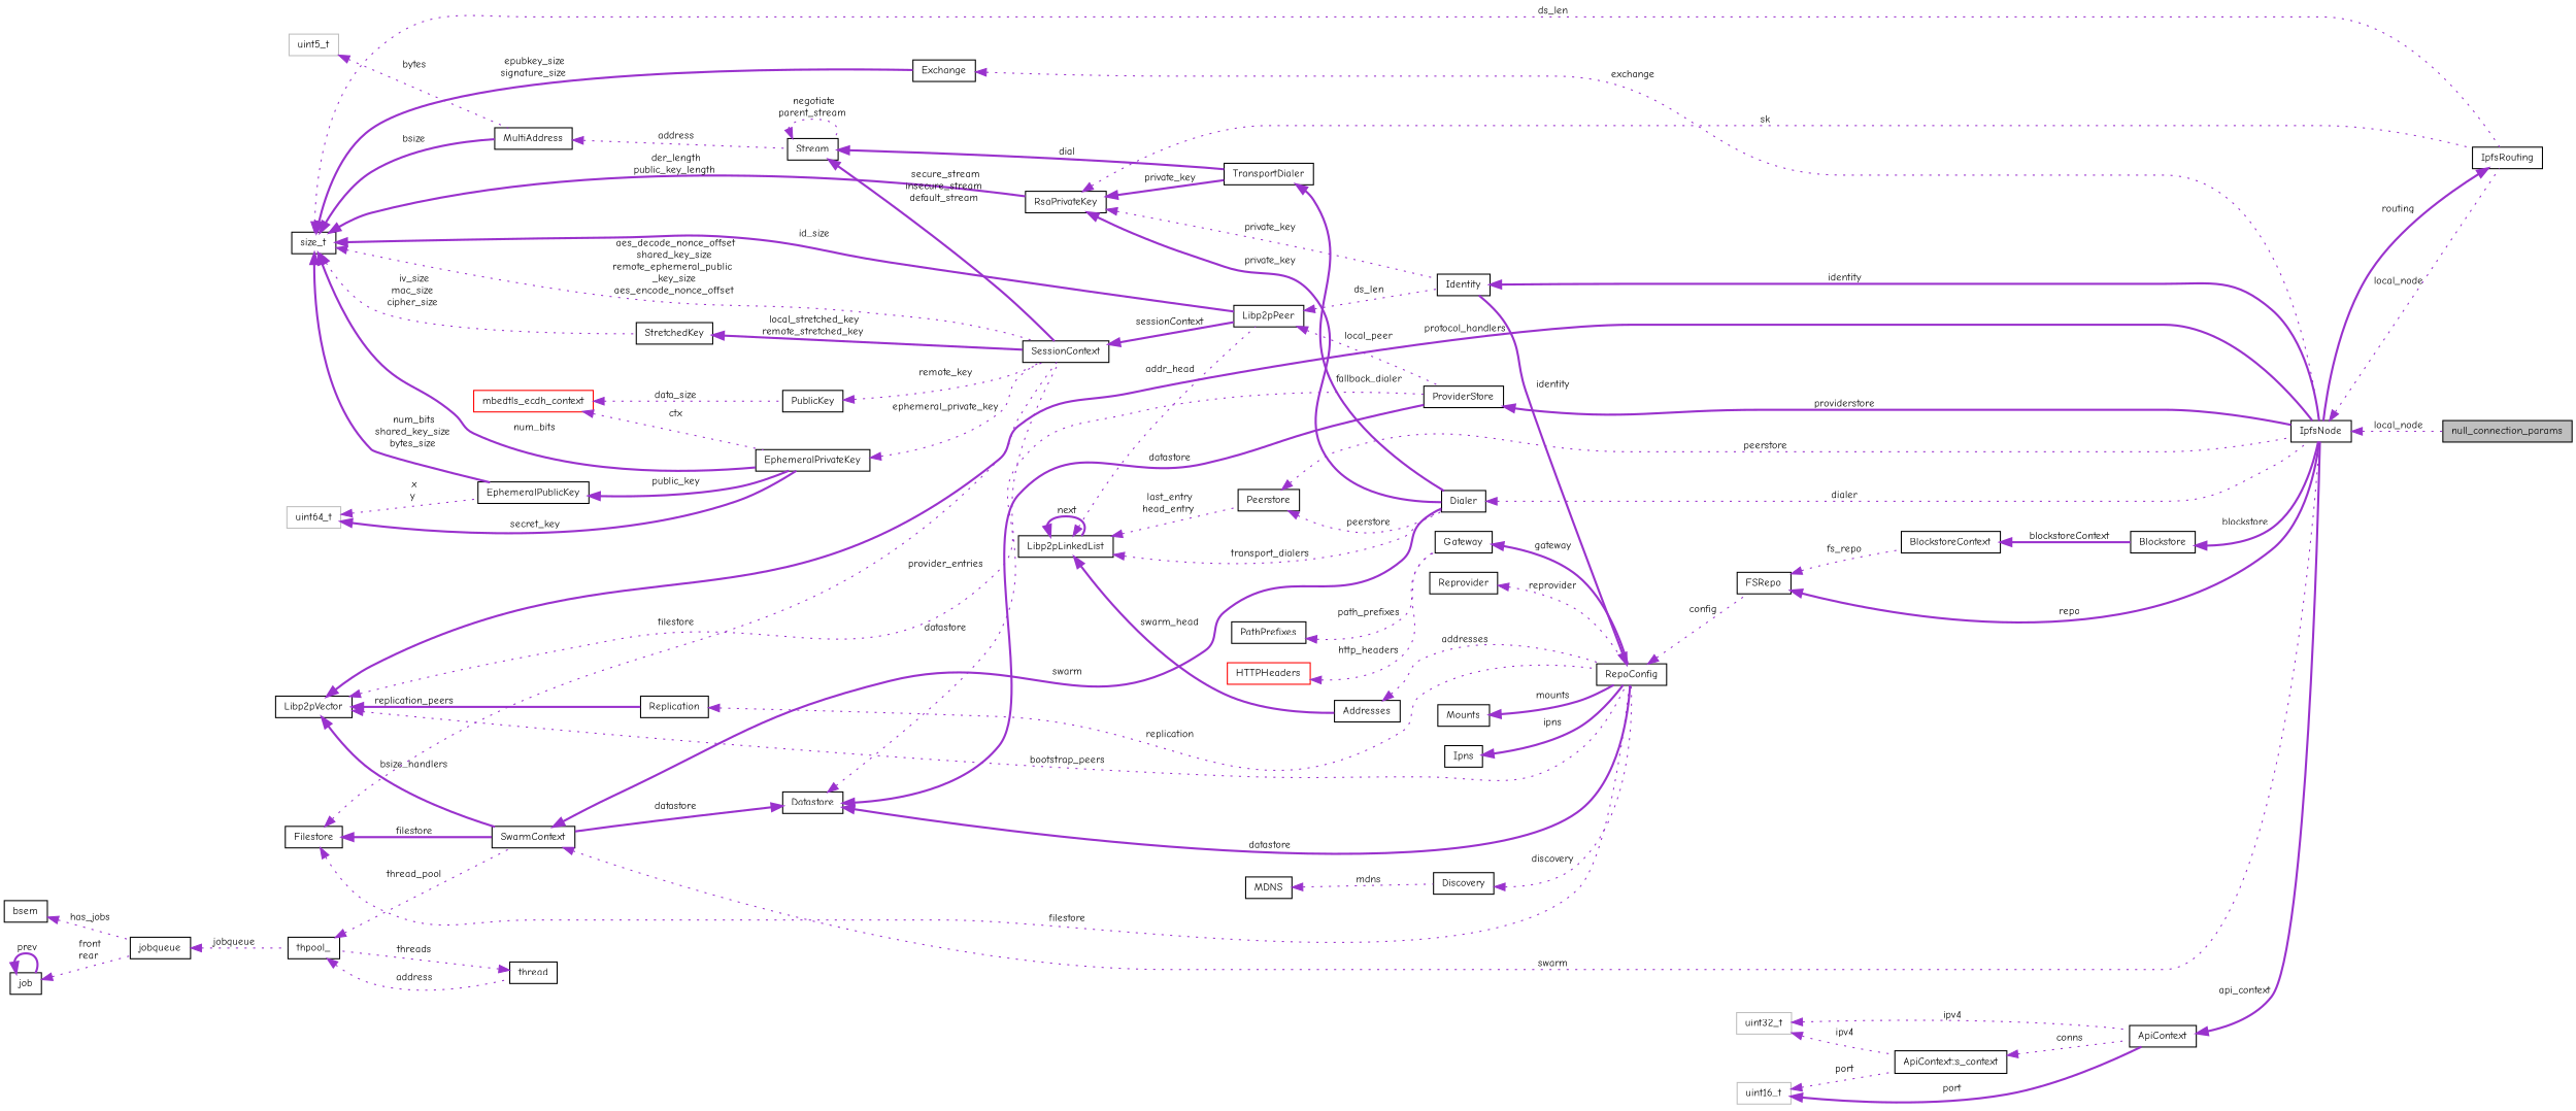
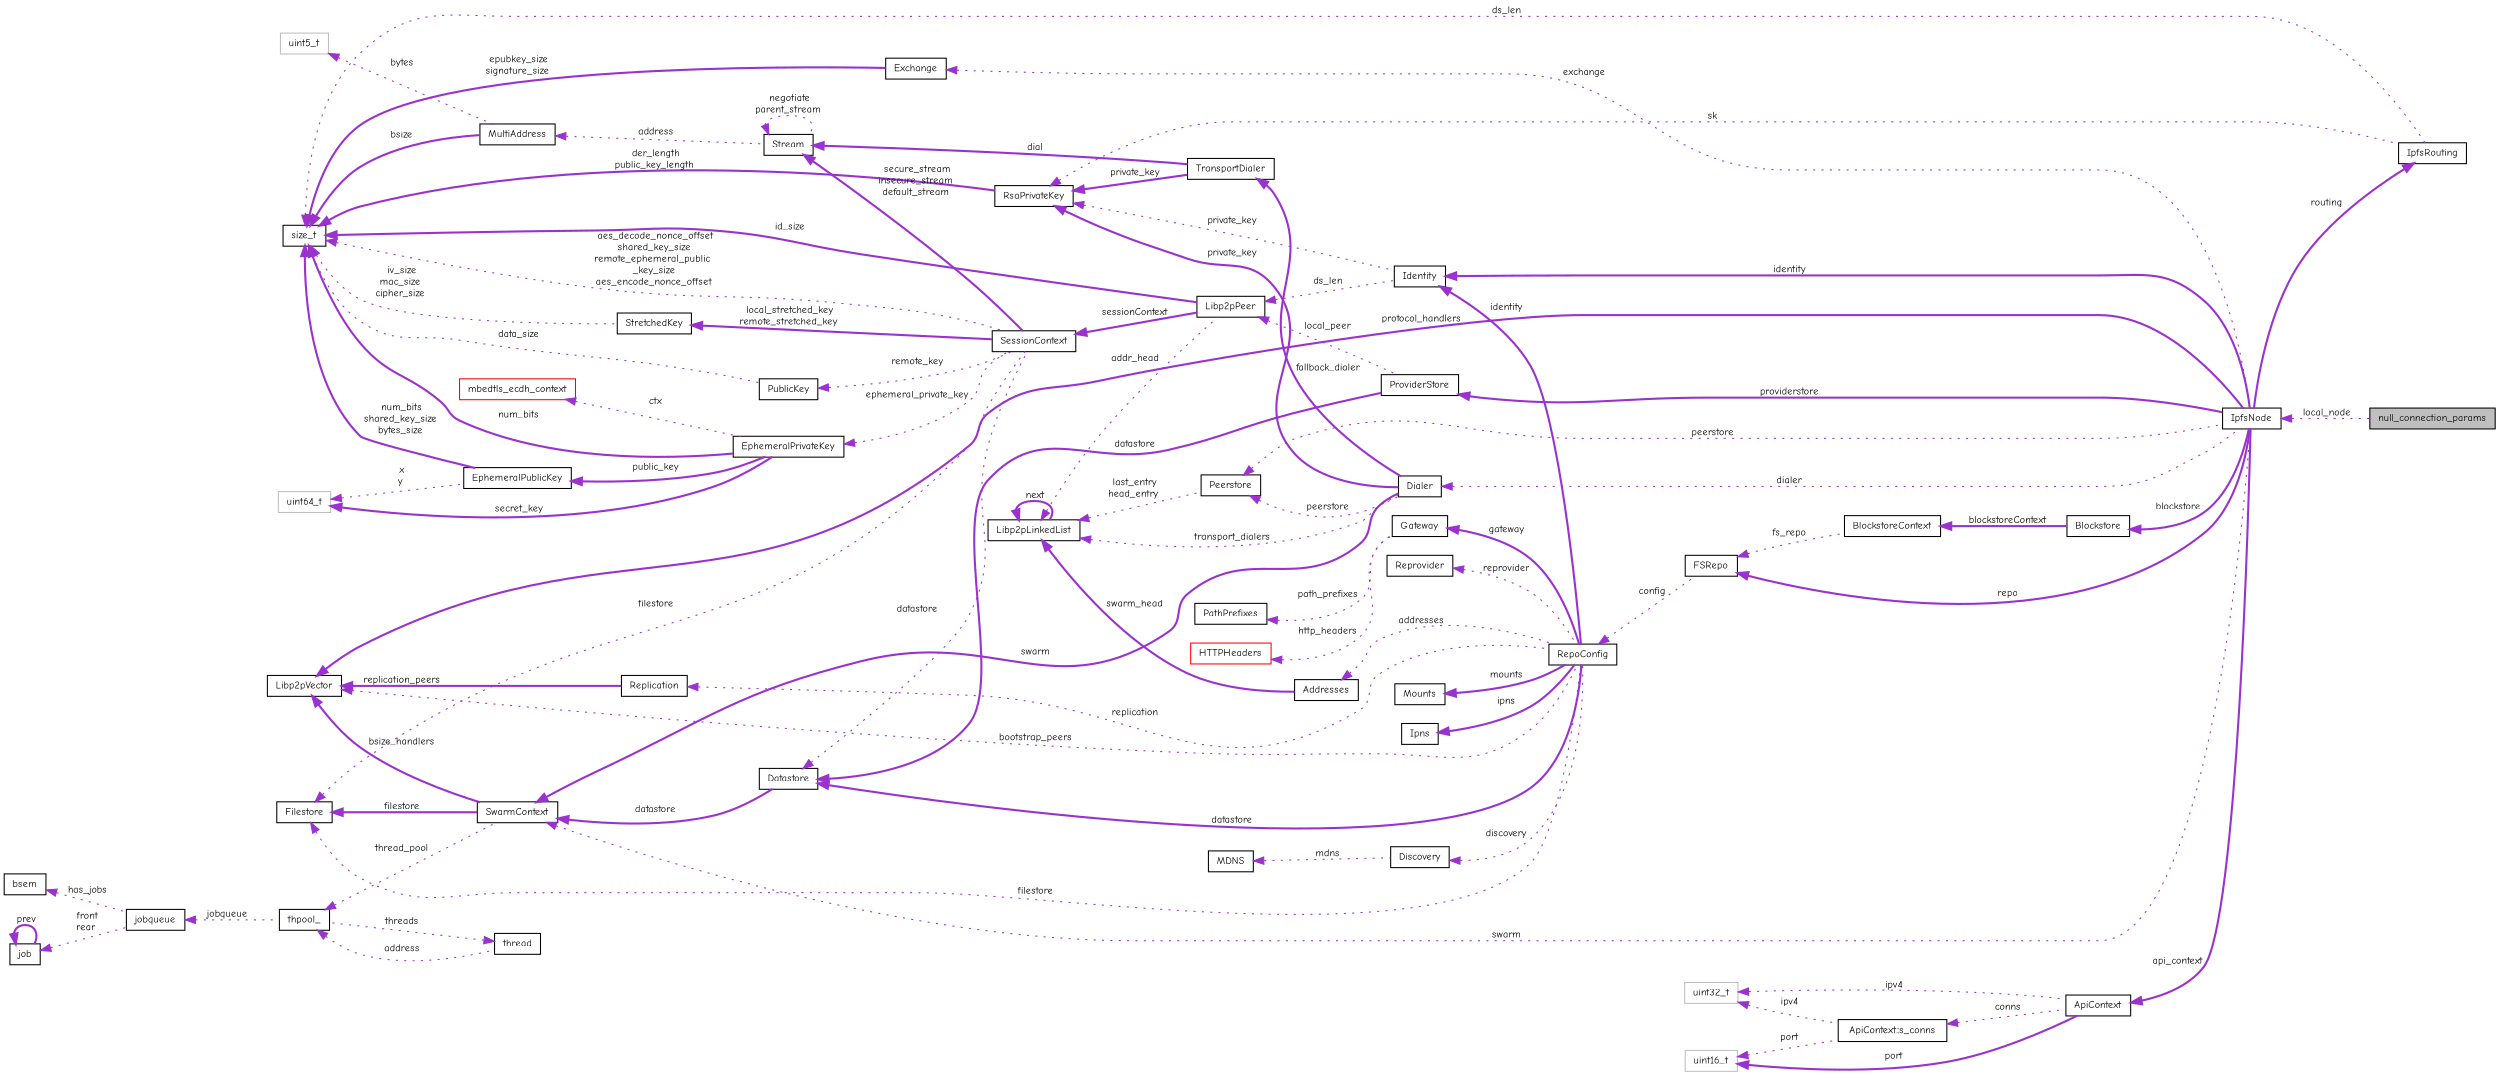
  digraph {
    fontname="Comic Neue"
    rankdir=LR
    node [color=black fillcolor=white fontname="Comic Neue" fontsize=10 shape=record style=filled]
    edge [color=darkorchid3 dir=back fontname="Comic Neue" fontsize=10 labelfontname=Helvetica labelfontsize=10 style=dotted]
    n1 [fillcolor=grey75 fontcolor=black height=0.2 label=null_connection_params width=0.4]
    n2 [height=0.2 label=IpfsNode width=0.4]
    n3 [height=0.2 label=IpfsRouting width=0.4]
    n4 [height=0.2 label=Libp2pVector width=0.4]
    n5 [height=0.2 label=ProviderStore width=0.4]
    n6 [height=0.2 label=SwarmContext width=0.4]
    n7 [height=0.2 label=RepoConfig width=0.4]
    n8 [height=0.2 label=Replication width=0.4]
    n9 [height=0.2 label=Dialer width=0.4]
    n10 [height=0.2 label=FSRepo width=0.4]
    n11 [height=0.2 label=Identity width=0.4]
    n12 [height=0.2 label=Libp2pPeer width=0.4]
    n13 [height=0.2 label=SessionContext width=0.4]
    n14 [height=0.2 label=EphemeralPrivateKey width=0.4]
    n15 [color=grey75 height=0.2 label=uint64_t width=0.4]
    n16 [height=0.2 label=EphemeralPublicKey width=0.4]
    n17 [height=0.2 label=size_t width=0.4]
    n18 [height=0.2 label=StretchedKey width=0.4]
    n19 [height=0.2 label=PublicKey width=0.4]
    n20 [height=0.2 label=MultiAddress width=0.4]
    n21 [height=0.2 label=RsaPrivateKey width=0.4]
    n22 [height=0.2 label=Exchange width=0.4]
    n23 [height=0.2 label=Stream width=0.4]
    n24 [height=0.2 label=TransportDialer width=0.4]
    n25 [color=red height=0.2 label=mbedtls_ecdh_context width=0.4]
    n26 [height=0.2 label=Filestore width=0.4]
    n27 [height=0.2 label=Datastore width=0.4]
    n28 [color=grey75 height=0.2 label=uint5_t width=0.4]
    n29 [height=0.2 label=Libp2pLinkedList width=0.4]
    n30 [height=0.2 label=Peerstore width=0.4]
    n31 [height=0.2 label=Addresses width=0.4]
    n32 [height=0.2 label=thpool_ width=0.4]
    n33 [height=0.2 label=thread width=0.4]
    n34 [height=0.2 label=jobqueue width=0.4]
    n35 [height=0.2 label=bsem width=0.4]
    n36 [height=0.2 label=job width=0.4]
    n37 [height=0.2 label=BlockstoreContext width=0.4]
    n38 [height=0.2 label=Blockstore width=0.4]
    n39 [height=0.2 label=Reprovider width=0.4]
    n40 [height=0.2 label=Discovery width=0.4]
    n41 [height=0.2 label=MDNS width=0.4]
    n42 [height=0.2 label=Mounts width=0.4]
    n43 [height=0.2 label=Ipns width=0.4]
    n44 [height=0.2 label=Gateway width=0.4]
    n45 [color=red height=0.2 label=HTTPHeaders width=0.4]
    n46 [height=0.2 label=PathPrefixes width=0.4]
    n47 [height=0.2 label=ApiContext width=0.4]
    n48 [color=grey75 height=0.2 label=uint32_t width=0.4]
-   n49 [height=0.2 label="ApiContext::s_context" width=0.4]
+   n49 [height=0.2 label="ApiContext::s_conns" width=0.4]
    n50 [color=grey75 height=0.2 label=uint16_t width=0.4]
    n2 -> n1 [label=" local_node"]
-   n2 -> n3 [label=" local_node"]
    n3 -> n2 [label=" routing" style=bold]
    n4 -> n2 [label=" protocol_handlers" style=bold]
-   n4 -> n5 [label=" provider_entries"]
    n4 -> n6 [label=" bsize_handlers" style=bold]
    n4 -> n7 [label=" bootstrap_peers"]
    n4 -> n8 [label=" replication_peers" style=bold]
    n5 -> n2 [label=" providerstore" style=bold]
    n6 -> n2 [label=" swarm"]
    n6 -> n9 [label=" swarm" style=bold]
    n7 -> n10 [label=" config"]
    n8 -> n7 [label=" replication"]
    n9 -> n2 [label=" dialer"]
    n10 -> n2 [label=" repo" style=bold]
    n10 -> n37 [label=" fs_repo"]
    n11 -> n2 [label=" identity" style=bold]
-   n7 -> n11 [label=" identity" style=bold]
+   n11 -> n7 [label=" identity" style=bold]
    n12 -> n5 [label=" local_peer"]
    n12 -> n11 [label=" ds_len"]
    n13 -> n12 [label=" sessionContext" style=bold]
    n14 -> n13 [label=" ephemeral_private_key"]
    n15 -> n14 [label=" secret_key" style=bold]
    n15 -> n16 [label=" x\ny"]
    n16 -> n14 [label=" public_key" style=bold]
    n17 -> n3 [label=" ds_len"]
    n17 -> n12 [label=" id_size" style=bold]
    n17 -> n13 [label=" aes_decode_nonce_offset\nshared_key_size\nremote_ephemeral_public\l_key_size\naes_encode_nonce_offset"]
    n17 -> n14 [label=" num_bits" style=bold]
    n17 -> n16 [label=" num_bits\nshared_key_size\nbytes_size" style=bold]
    n17 -> n18 [label=" iv_size\nmac_size\ncipher_size"]
-   n25 -> n19 [label=" data_size"]
+   n17 -> n19 [label=" data_size"]
    n17 -> n20 [label=" bsize" style=bold]
    n17 -> n21 [label=" der_length\npublic_key_length" style=bold]
    n17 -> n22 [label=" epubkey_size\nsignature_size" style=bold]
    n18 -> n13 [label=" local_stretched_key\nremote_stretched_key" style=bold]
    n19 -> n13 [label=" remote_key"]
    n20 -> n23 [label=" address"]
    n21 -> n3 [label=" sk"]
    n21 -> n9 [label=" private_key" style=bold]
    n21 -> n11 [label=" private_key"]
    n21 -> n24 [label=" private_key" style=bold]
    n22 -> n2 [label=" exchange"]
    n23 -> n13 [label=" secure_stream\ninsecure_stream\ndefault_stream" style=bold]
    n23 -> n23 [label=" negotiate\nparent_stream"]
    n23 -> n24 [label=" dial" style=bold]
    n24 -> n9 [label=" fallback_dialer" style=bold]
    n25 -> n14 [label=" ctx"]
    n26 -> n6 [label=" filestore" style=bold]
    n26 -> n7 [label=" filestore"]
    n26 -> n13 [label=" filestore"]
    n27 -> n5 [label=" datastore" style=bold]
-   n27 -> n6 [label=" datastore" style=bold]
+   n6 -> n27 [label=" datastore" style=bold]
    n27 -> n7 [label=" datastore" style=bold]
    n27 -> n13 [label=" datastore"]
    n28 -> n20 [label=" bytes"]
    n29 -> n9 [label=" transport_dialers"]
    n29 -> n12 [label=" addr_head"]
    n29 -> n29 [label=" next" style=bold]
    n29 -> n30 [label=" last_entry\nhead_entry"]
    n29 -> n31 [label=" swarm_head" style=bold]
    n30 -> n2 [label=" peerstore"]
    n30 -> n9 [label=" peerstore"]
    n31 -> n7 [label=" addresses"]
    n32 -> n6 [label=" thread_pool"]
    n32 -> n33 [label=" address"]
    n33 -> n32 [label=" threads"]
    n34 -> n32 [label=" jobqueue"]
    n35 -> n34 [label=" has_jobs"]
    n36 -> n34 [label=" front\nrear"]
    n36 -> n36 [label=" prev" style=bold]
    n37 -> n38 [label=" blockstoreContext" style=bold]
    n38 -> n2 [label=" blockstore" style=bold]
    n39 -> n7 [label=" reprovider"]
    n40 -> n7 [label=" discovery"]
    n41 -> n40 [label=" mdns"]
    n42 -> n7 [label=" mounts" style=bold]
    n43 -> n7 [label=" ipns" style=bold]
    n44 -> n7 [label=" gateway" style=bold]
    n45 -> n44 [label=" http_headers"]
    n46 -> n44 [label=" path_prefixes"]
    n47 -> n2 [label=" api_context" style=bold]
    n48 -> n47 [label=" ipv4"]
    n48 -> n49 [label=" ipv4"]
    n49 -> n47 [label=" conns"]
    n50 -> n47 [label=" port" style=bold]
    n50 -> n49 [label=" port"]
  }
